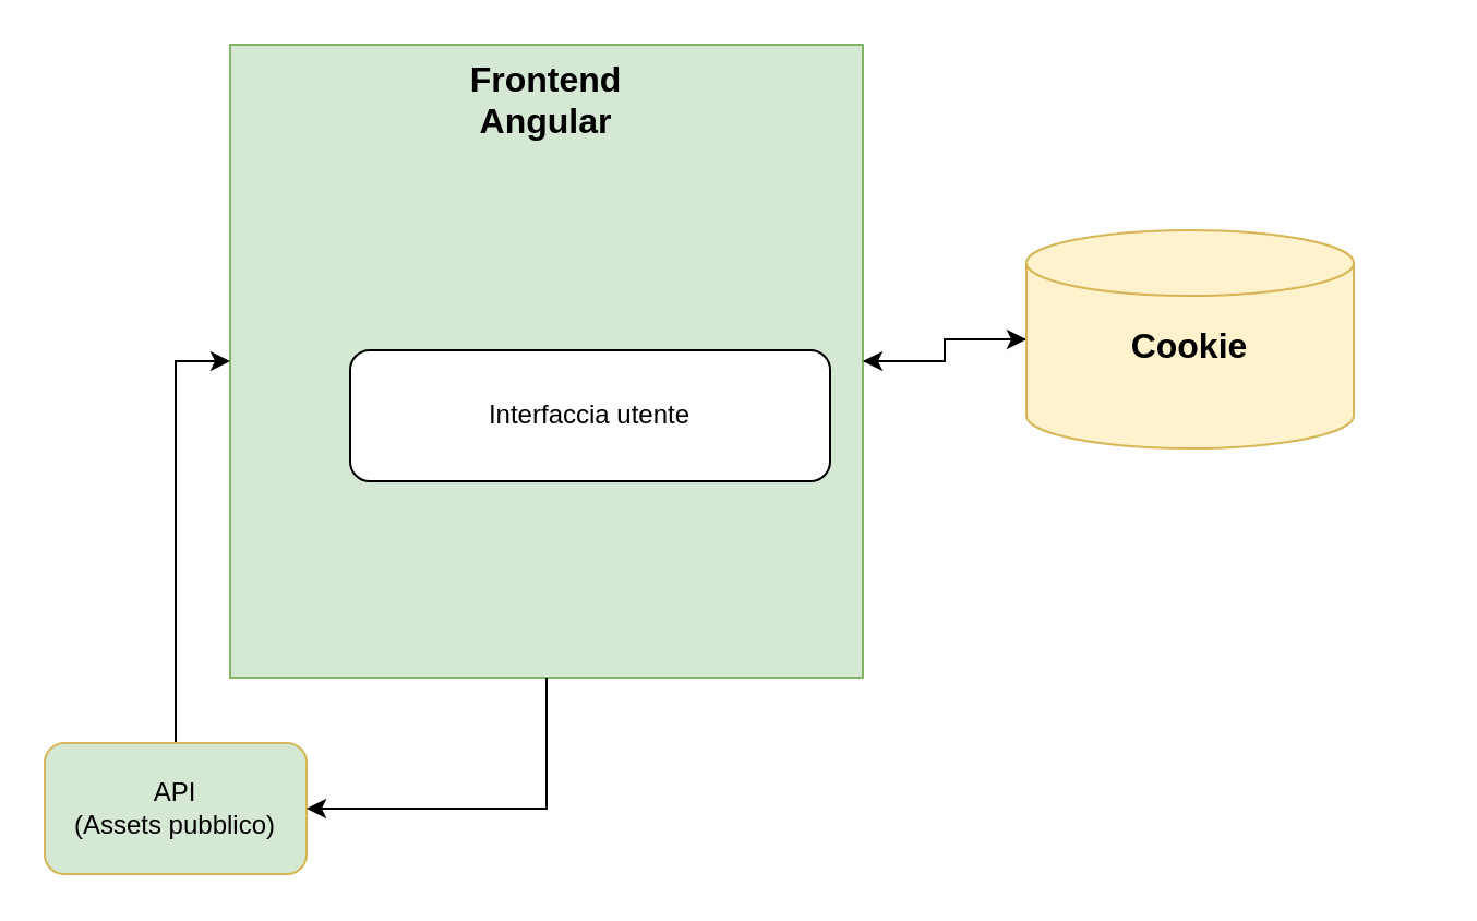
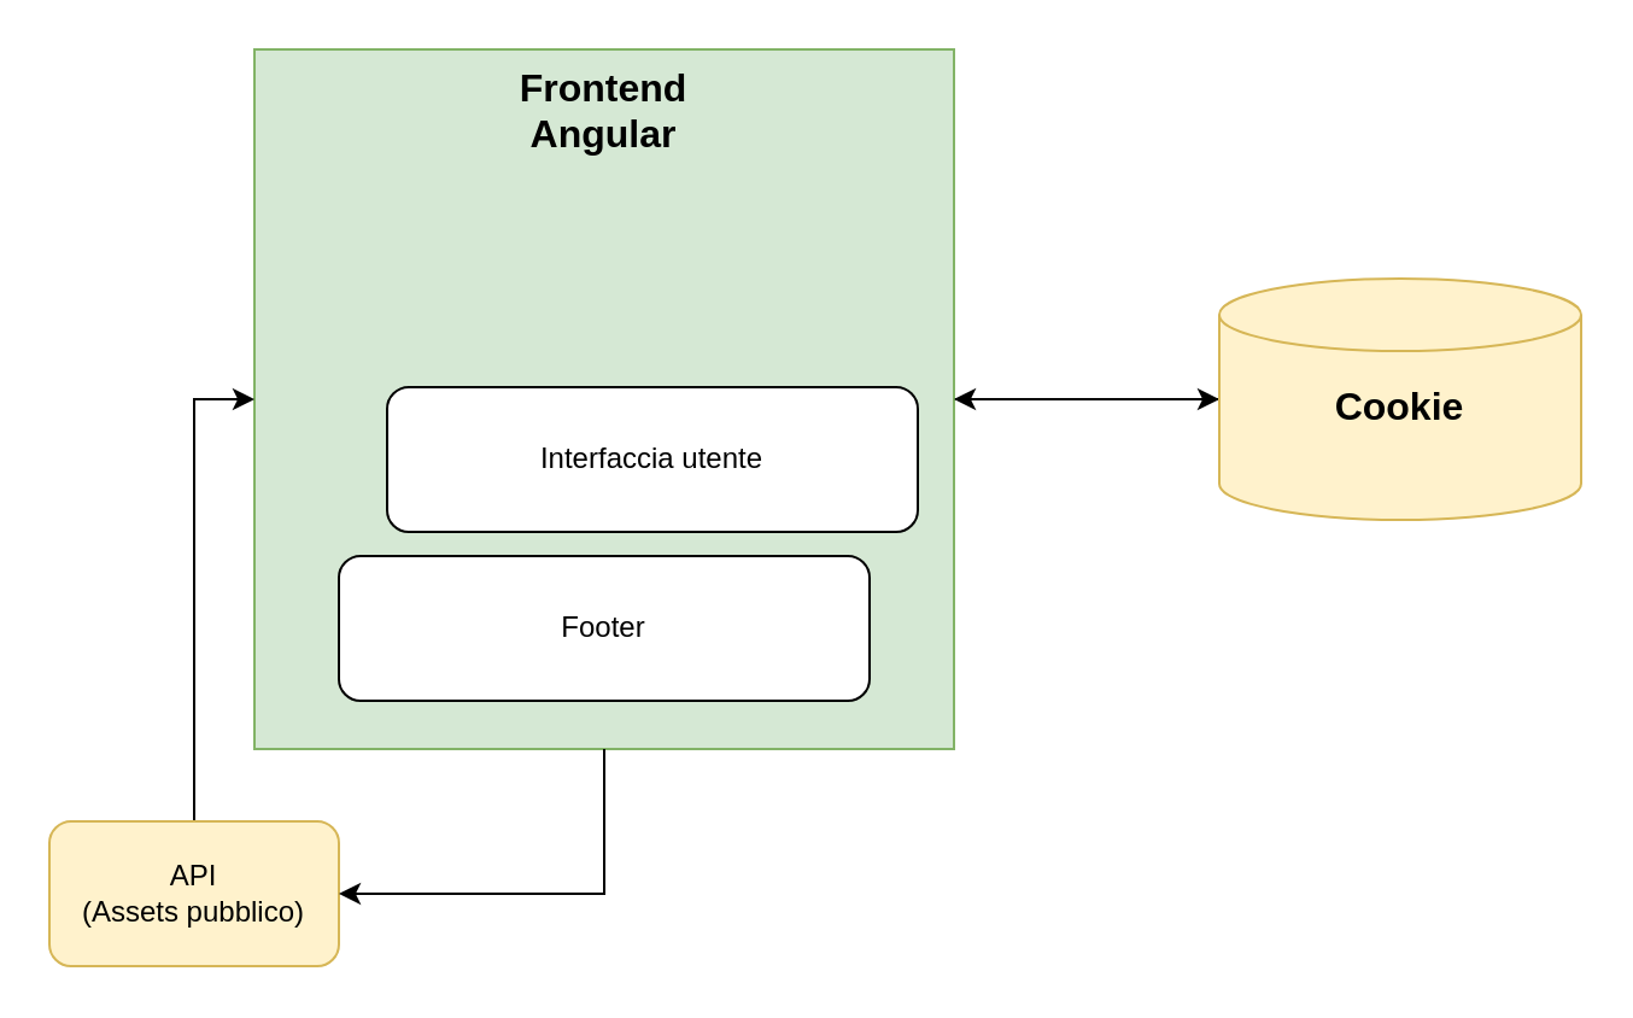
  <mxCell id="0" />
  <mxCell id="1" parent="0" />
  <mxCell id="2" style="edgeStyle=orthogonalEdgeStyle;rounded=0;orthogonalLoop=1;jettySize=auto;html=1;shadow=0;jumpStyle=none;strokeColor=default;" edge="1" parent="1" source="3" target="5"><mxGeometry relative="1" as="geometry" /></mxCell>
  <mxCell id="3" value="&lt;b style=&quot;font-size: 16px;&quot;&gt;Frontend&lt;br&gt;Angular&lt;/b&gt;" style="whiteSpace=wrap;html=1;aspect=fixed;fillColor=#d5e8d4;strokeColor=#82b366;align=center;verticalAlign=top;" vertex="1" parent="1"><mxGeometry x="105" y="20" width="290" height="290" as="geometry" /></mxCell>
  <mxCell id="4" style="edgeStyle=orthogonalEdgeStyle;rounded=0;orthogonalLoop=1;jettySize=auto;html=1;" edge="1" parent="1" source="5" target="3"><mxGeometry relative="1" as="geometry" /></mxCell>
- <mxCell id="5" value="&lt;b style=&quot;font-size: 16px;&quot;&gt;&lt;font style=&quot;font-size: 16px;&quot;&gt;Cookie&lt;br&gt;&lt;br&gt;&lt;/font&gt;&lt;/b&gt;" style="shape=cylinder3;whiteSpace=wrap;html=1;boundedLbl=1;backgroundOutline=1;size=15;fillColor=#fff2cc;strokeColor=#d6b656;" vertex="1" parent="1"><mxGeometry x="470" y="105" width="150" height="100" as="geometry" /></mxCell>
+ <mxCell id="5" value="&lt;b style=&quot;font-size: 16px;&quot;&gt;&lt;font style=&quot;font-size: 16px;&quot;&gt;Cookie&lt;br&gt;&lt;br&gt;&lt;/font&gt;&lt;/b&gt;" style="shape=cylinder3;whiteSpace=wrap;html=1;boundedLbl=1;backgroundOutline=1;size=15;fillColor=#fff2cc;strokeColor=#d6b656;" vertex="1" parent="1"><mxGeometry x="505" y="115" width="150" height="100" as="geometry" /></mxCell>
  <mxCell id="6" value="Interfaccia utente" style="rounded=1;whiteSpace=wrap;html=1;" vertex="1" parent="1"><mxGeometry x="160" y="160" width="220" height="60" as="geometry" /></mxCell>
+ <mxCell id="7" value="Footer" style="rounded=1;whiteSpace=wrap;html=1;" vertex="1" parent="1"><mxGeometry x="140" y="230" width="220" height="60" as="geometry" /></mxCell>
  <mxCell id="8" style="edgeStyle=orthogonalEdgeStyle;rounded=0;orthogonalLoop=1;jettySize=auto;html=1;entryX=0;entryY=0.5;entryDx=0;entryDy=0;" edge="1" parent="1" source="9" target="3"><mxGeometry relative="1" as="geometry" /></mxCell>
- <mxCell id="9" value="API&lt;br&gt;(Assets pubblico)" style="rounded=1;whiteSpace=wrap;html=1;fillColor=#d5e8d4;strokeColor=#d6b656;" vertex="1" parent="1"><mxGeometry x="20" y="340" width="120" height="60" as="geometry" /></mxCell>
+ <mxCell id="9" value="API&lt;br&gt;(Assets pubblico)" style="rounded=1;whiteSpace=wrap;html=1;fillColor=#fff2cc;strokeColor=#d6b656;" vertex="1" parent="1"><mxGeometry x="20" y="340" width="120" height="60" as="geometry" /></mxCell>
  <mxCell id="10" value="" style="endArrow=classic;html=1;rounded=0;exitX=0.5;exitY=1;exitDx=0;exitDy=0;entryX=1;entryY=0.5;entryDx=0;entryDy=0;" edge="1" parent="1" source="3" target="9"><mxGeometry width="50" height="50" relative="1" as="geometry"><mxPoint x="315" y="270" as="sourcePoint" /><mxPoint x="365" y="220" as="targetPoint" /><Array as="points"><mxPoint x="250" y="370" /></Array></mxGeometry></mxCell>
  <mxCell id="11" value="" style="shape=image;verticalLabelPosition=bottom;labelBackgroundColor=default;verticalAlign=top;aspect=fixed;imageAspect=0;image=https://upload.wikimedia.org/wikipedia/commons/thumb/c/cf/Angular_full_color_logo.svg/2048px-Angular_full_color_logo.svg.png;" vertex="1" parent="1"><mxGeometry x="110" y="30" width="30" height="30" as="geometry" /></mxCell>
